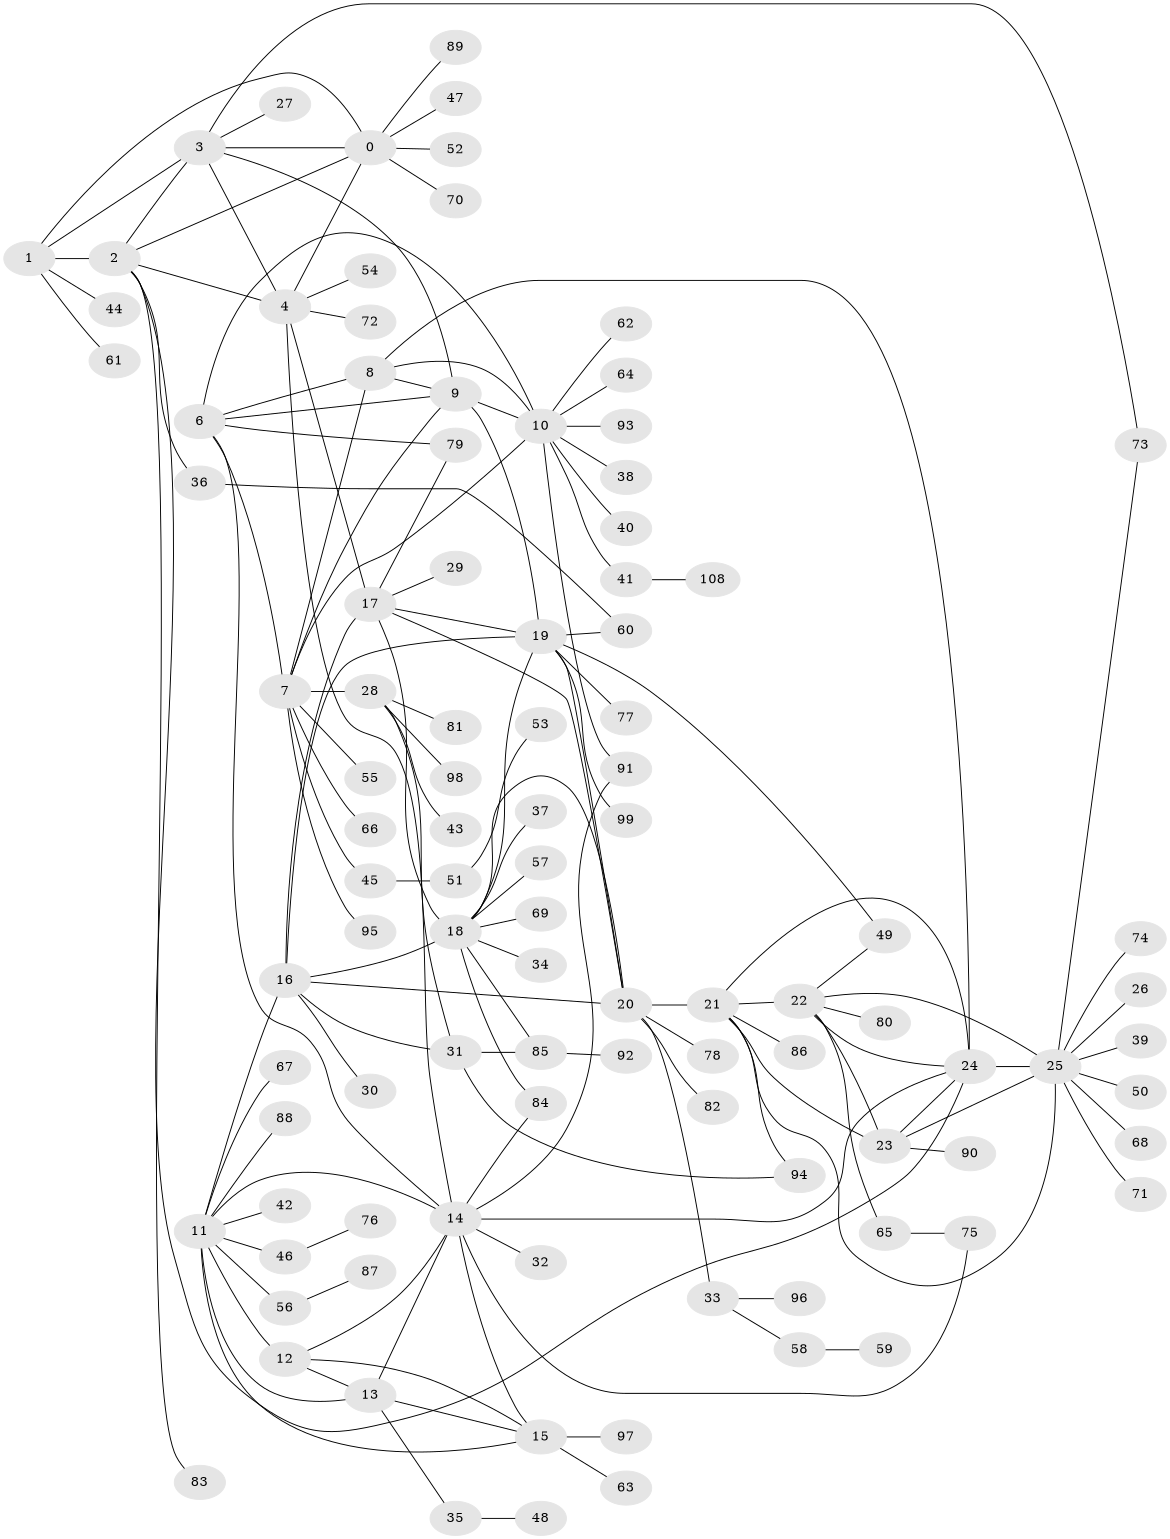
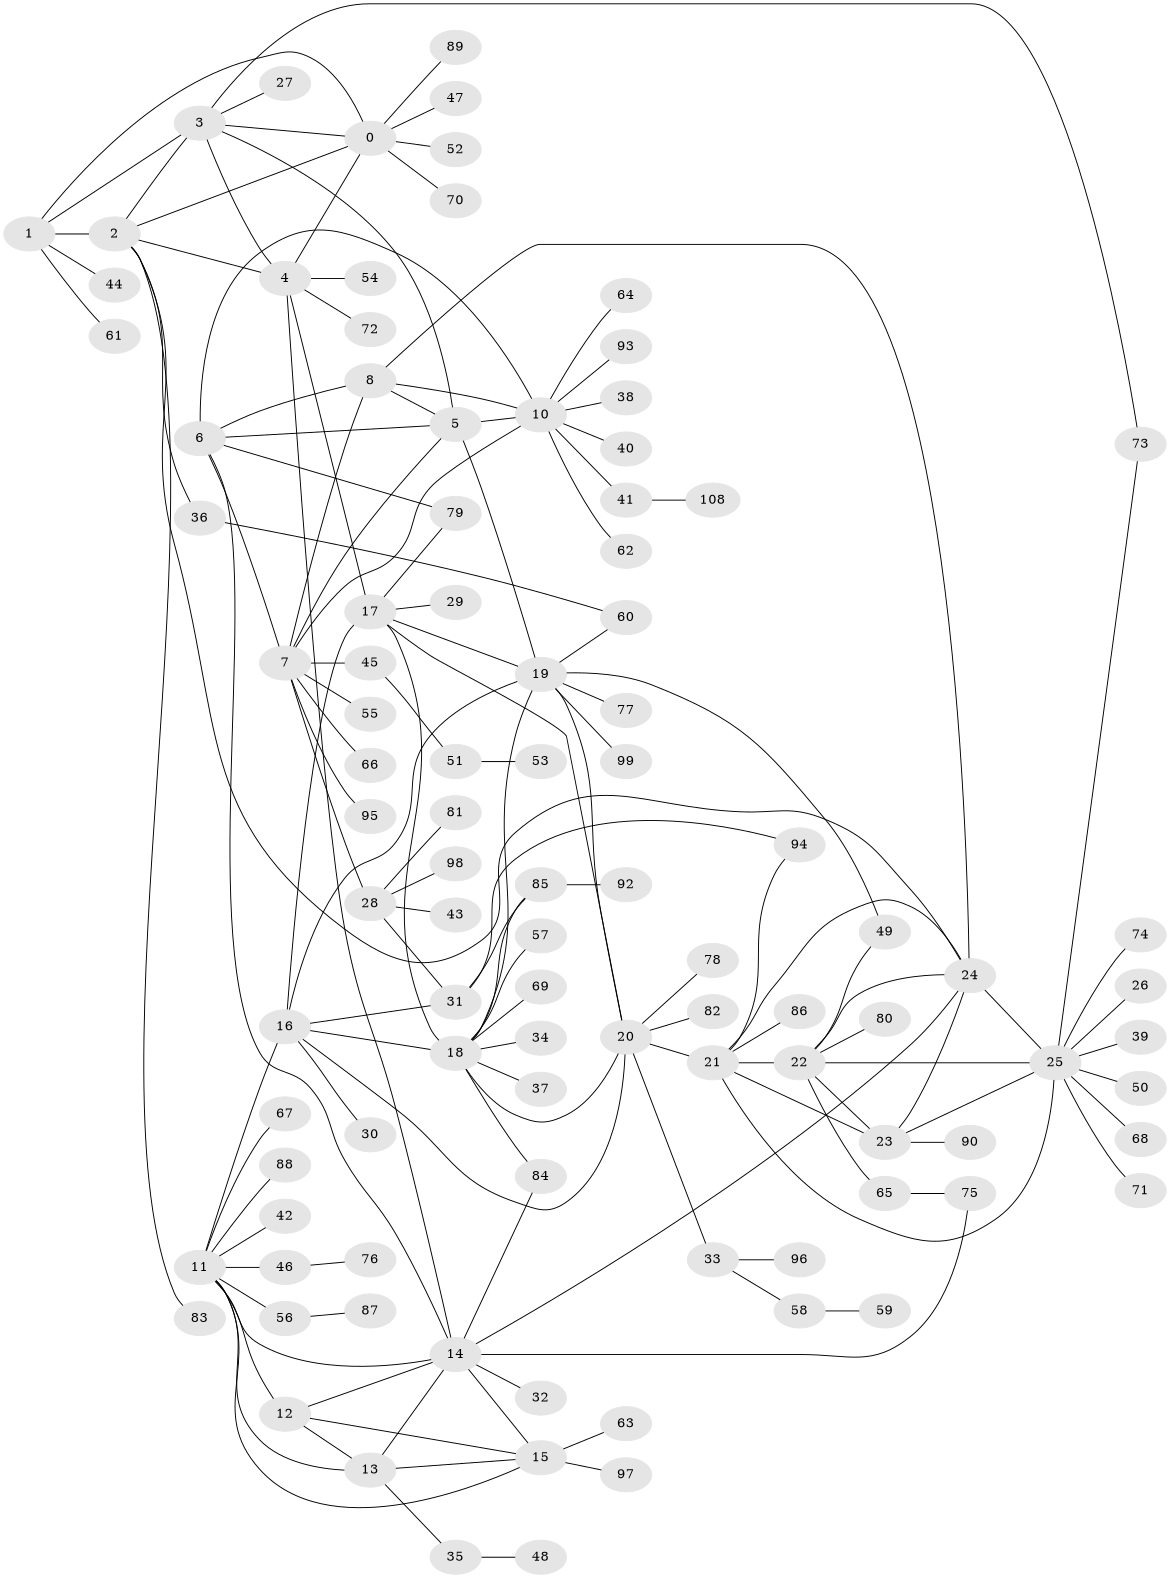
  graph {
    rankdir=LR
    node [color=gray90 style=filled]
    1
    2
    3
    n4 [label=0]
    44
    61
    4
    24
    36
    83
-   9
+   9 [label=5]
    27
    73
    14
    17
    54
    72
    47
    52
    70
    89
    25
    60
    10
    19
-   91
    15
    32
    75
    84
    79
    18
    20
    29
    6
    7
    8
    28
    45
    55
    66
    95
    38
    40
    41
    62
    64
    93
    31
    43
    81
    98
    51
    49
    77
    99
    n57 [label=108]
    11
    12
    13
    16
    42
    46
    56
    67
    88
    35
    63
    97
    30
    76
    87
    48
    34
    37
    57
    69
    85
    21
    33
    78
    82
    94
    92
    22
    23
    86
    58
    96
    65
    80
    90
    26
    39
    50
    68
    71
    74
    59
    53
    1 -- 2
    1 -- 3
    1 -- n4
    1 -- 44
    1 -- 61
    2 -- 3
    2 -- n4
    2 -- 4
    2 -- 24
    2 -- 36
    2 -- 83
    3 -- n4
    3 -- 4
    3 -- 9
    3 -- 27
    3 -- 73
    n4 -- 47
    n4 -- 52
    n4 -- 70
    n4 -- 89
    4 -- n4
    4 -- 14
    4 -- 17
    4 -- 54
    4 -- 72
    24 -- 25
    36 -- 60
    9 -- 10
    9 -- 19
    14 -- 24
-   14 -- 91
    14 -- 15
    14 -- 32
    14 -- 75
    14 -- 84
    17 -- 19
    17 -- 79
    17 -- 18
    17 -- 20
    17 -- 29
    25 -- 73
    25 -- 26
    25 -- 39
    25 -- 50
    25 -- 68
    25 -- 71
    25 -- 74
-   10 -- 91
    10 -- 38
    10 -- 40
    10 -- 41
    10 -- 62
    10 -- 64
    10 -- 93
    19 -- 60
    19 -- 20
    19 -- 49
    19 -- 77
    19 -- 99
    15 -- 63
    15 -- 97
    18 -- 19
    18 -- 84
    18 -- 20
    18 -- 34
    18 -- 37
    18 -- 57
    18 -- 69
    18 -- 85
    20 -- 21
    20 -- 33
    20 -- 78
    20 -- 82
    6 -- 9
    6 -- 14
    6 -- 10
    6 -- 79
    6 -- 7
    6 -- 8
    7 -- 9
    7 -- 10
    7 -- 8
    7 -- 28
    7 -- 45
    7 -- 55
    7 -- 66
    7 -- 95
    8 -- 24
    8 -- 9
    8 -- 10
    28 -- 31
    28 -- 43
    28 -- 81
    28 -- 98
    45 -- 51
    41 -- n57
    31 -- 85
    31 -- 94
    51 -- 53
    11 -- 14
    11 -- 15
    11 -- 12
    11 -- 13
    11 -- 16
    11 -- 42
    11 -- 46
    11 -- 56
    11 -- 67
    11 -- 88
    12 -- 14
    12 -- 15
    12 -- 13
    13 -- 14
    13 -- 15
    13 -- 35
    16 -- 17
    16 -- 19
    16 -- 18
    16 -- 20
    16 -- 31
    16 -- 30
    46 -- 76
    56 -- 87
    35 -- 48
    85 -- 92
    21 -- 24
    21 -- 25
    21 -- 94
    21 -- 22
    21 -- 23
    21 -- 86
    33 -- 58
    33 -- 96
    22 -- 24
    22 -- 25
    22 -- 49
    22 -- 23
    22 -- 65
    22 -- 80
    23 -- 24
    23 -- 25
    23 -- 90
    58 -- 59
    65 -- 75
  }
